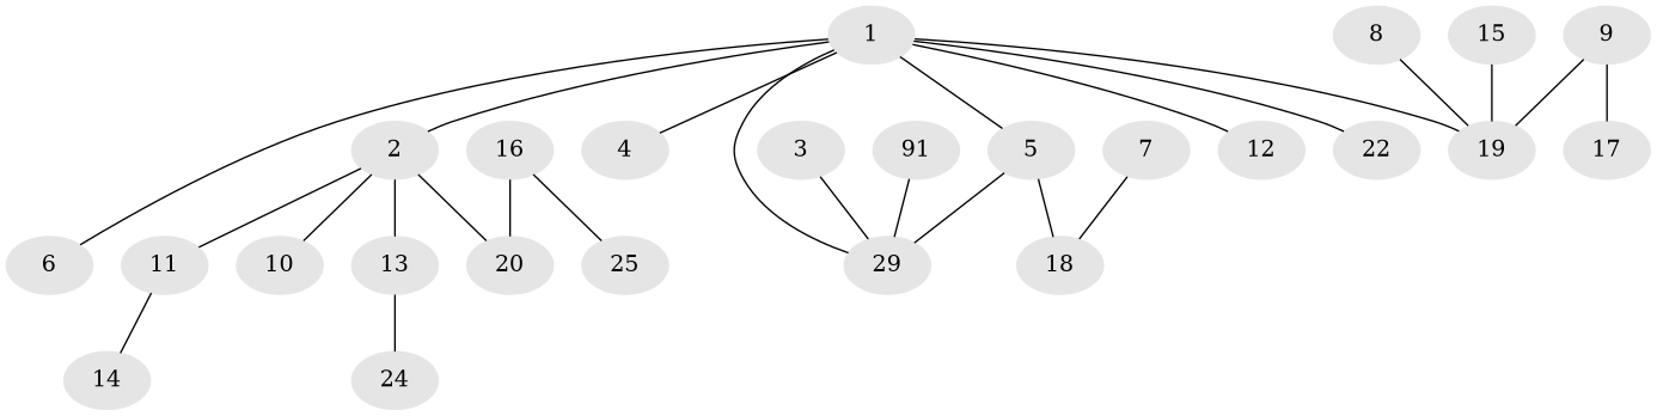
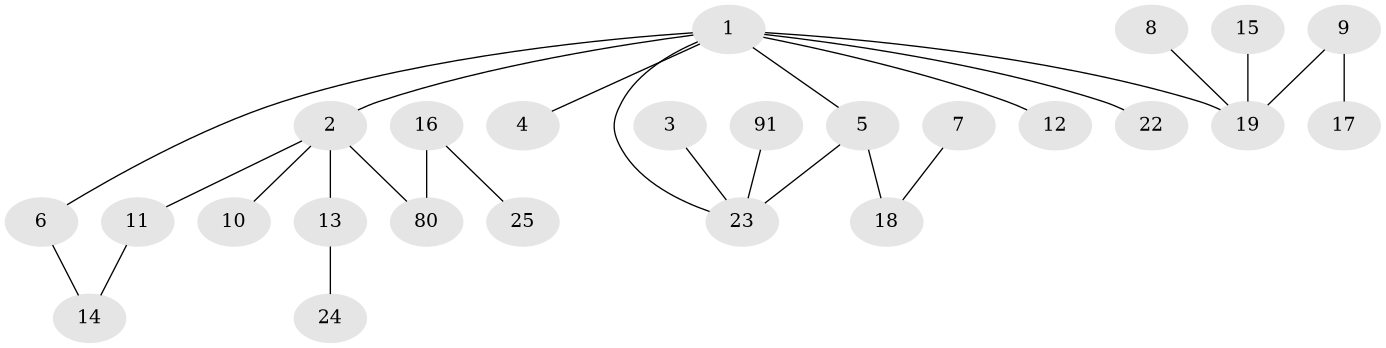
  graph {
    node [color=gray90 style=filled]
    edge [weight=1.0]
    1
    2
    4
    5
    6
    12
    19
    22
-   23 [label=29]
+   23
    11
    10
    13
-   20
+   20 [label=80]
    18
    14
    24
    3
    7
    8
    9
    17
    16
    25
    15
    n25 [label=91]
    1 -- 2
    1 -- 4
    1 -- 5
    1 -- 6
    1 -- 12
    1 -- 19
    1 -- 22
    1 -- 23
    2 -- 11
    2 -- 10
    2 -- 13
    2 -- 20
    5 -- 23
    5 -- 18
+   6 -- 14
    11 -- 14
    13 -- 24
    3 -- 23
    7 -- 18
    8 -- 19
    9 -- 19
    9 -- 17
    16 -- 20
    16 -- 25
    15 -- 19
    n25 -- 23
  }
